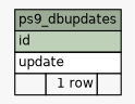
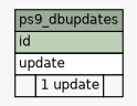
  digraph {
    bgcolor="#f7f7f7"
    fontname=Helvetica
    fontsize=11
    nodesep=0.18
    rankdir=RL
    ranksep=0.46
-   n1 [fontname=Helvetica fontsize=11 label=<     <TABLE BORDER="0" CELLBORDER="1" CELLSPACING="0" BGCOLOR="#ffffff">       <TR><TD COLSPAN="3" BGCOLOR="#9bab96" ALIGN="CENTER">ps9_dbupdates</TD></TR>       <TR><TD PORT="id" COLSPAN="3" BGCOLOR="#bed1b8" ALIGN="LEFT">id</TD></TR>       <TR><TD PORT="update" COLSPAN="3" ALIGN="LEFT">update</TD></TR>       <TR><TD ALIGN="LEFT" BGCOLOR="#f7f7f7">  </TD><TD ALIGN="RIGHT" BGCOLOR="#f7f7f7">1 row</TD><TD ALIGN="RIGHT" BGCOLOR="#f7f7f7">  </TD></TR>     </TABLE>> shape=plaintext]
+   n1 [fontname=Helvetica fontsize=11 label=<     <TABLE BORDER="0" CELLBORDER="1" CELLSPACING="0" BGCOLOR="#ffffff">       <TR><TD COLSPAN="3" BGCOLOR="#9bab96" ALIGN="CENTER">ps9_dbupdates</TD></TR>       <TR><TD PORT="id" COLSPAN="3" BGCOLOR="#bed1b8" ALIGN="LEFT">id</TD></TR>       <TR><TD PORT="update" COLSPAN="3" ALIGN="LEFT">update</TD></TR>       <TR><TD ALIGN="LEFT" BGCOLOR="#f7f7f7">  </TD><TD ALIGN="RIGHT" BGCOLOR="#f7f7f7">1 update</TD><TD ALIGN="RIGHT" BGCOLOR="#f7f7f7">  </TD></TR>     </TABLE>> shape=plaintext]
  }
